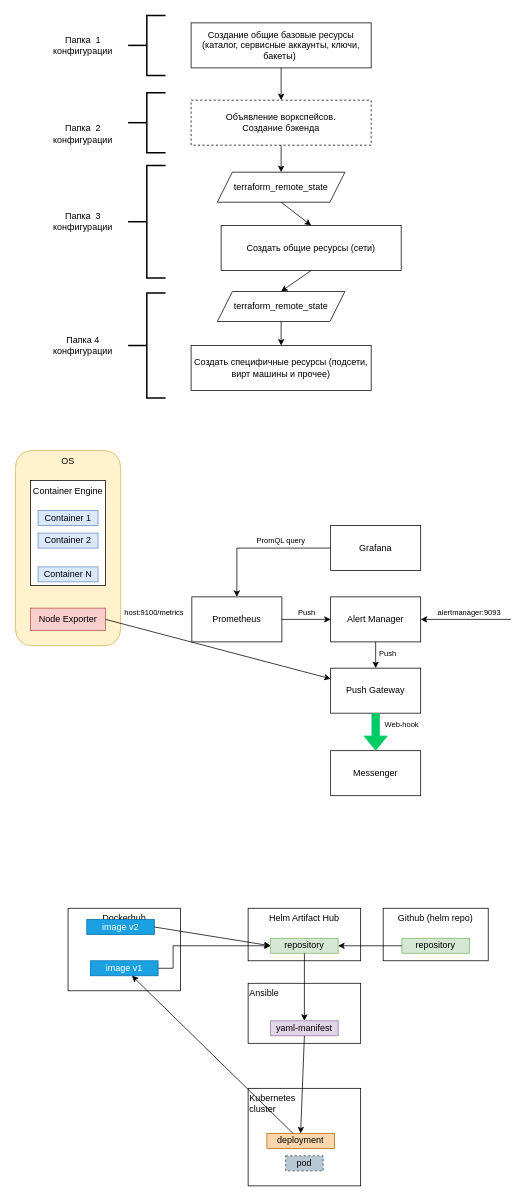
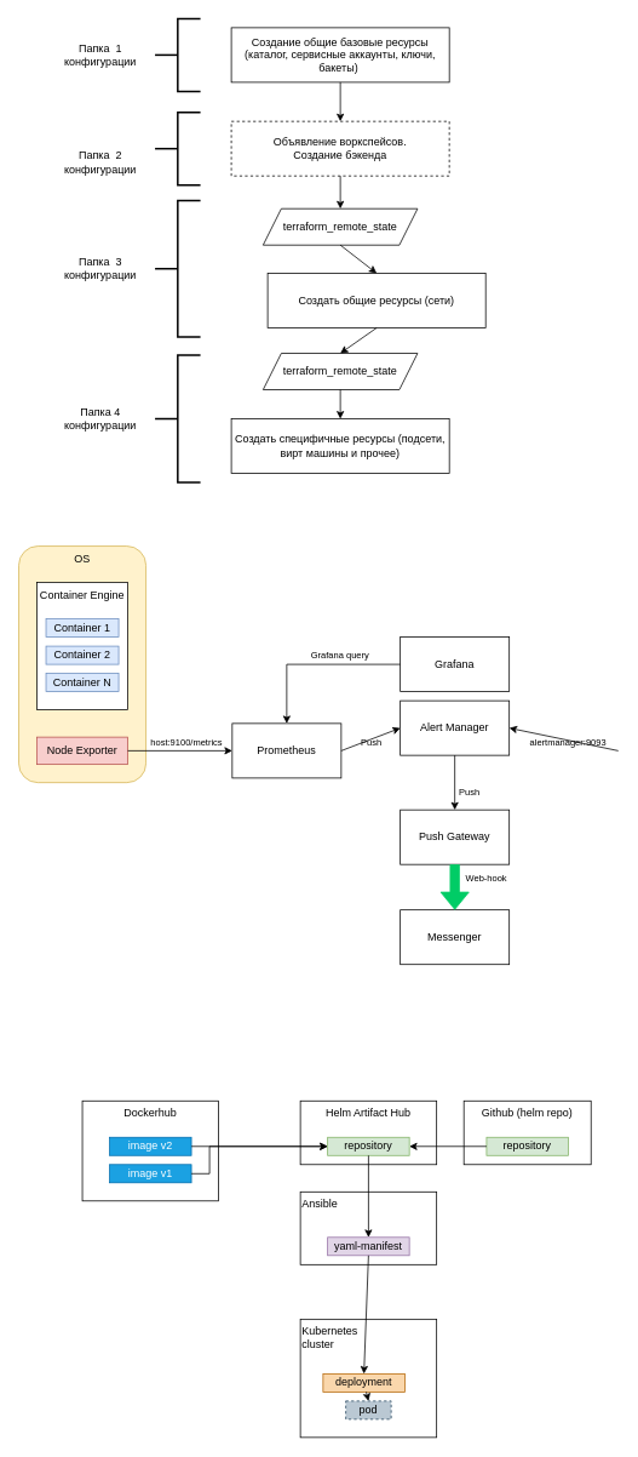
  <mxCell id="0" />
  <mxCell id="1" parent="0" />
  <mxCell id="2" value="host:9100/metrics" style="text;html=1;fillColor=none;align=center;verticalAlign=middle;whiteSpace=wrap;rounded=0;fontSize=10;" parent="1" vertex="1"><mxGeometry x="150" y="810" width="110" height="10" as="geometry" /></mxCell>
  <mxCell id="3" value="OS" style="rounded=1;whiteSpace=wrap;html=1;verticalAlign=top;fillColor=#fff2cc;strokeColor=#d6b656;" parent="1" vertex="1"><mxGeometry x="20" y="600" width="140" height="260" as="geometry" /></mxCell>
  <mxCell id="4" value="Container Engine" style="rounded=0;whiteSpace=wrap;html=1;verticalAlign=top;align=center;" parent="1" vertex="1"><mxGeometry x="40" y="640" width="100" height="140" as="geometry" /></mxCell>
  <mxCell id="5" value="Создание общие базовые ресурсы (каталог, сервисные аккаунты, ключи, бакеты)&amp;nbsp;" style="rounded=0;whiteSpace=wrap;html=1;" parent="1" vertex="1"><mxGeometry x="254" y="30" width="240" height="60" as="geometry" /></mxCell>
  <mxCell id="6" value="Объявление воркспейсов.&lt;br&gt;Создание бэкенда" style="rounded=0;whiteSpace=wrap;html=1;dashed=1;" parent="1" vertex="1"><mxGeometry x="254" y="133" width="240" height="60" as="geometry" /></mxCell>
  <mxCell id="7" value="Создать общие ресурсы (сети)" style="rounded=0;whiteSpace=wrap;html=1;" parent="1" vertex="1"><mxGeometry x="294" y="300" width="240" height="60" as="geometry" /></mxCell>
  <mxCell id="8" value="terraform_remote_state" style="shape=parallelogram;perimeter=parallelogramPerimeter;whiteSpace=wrap;html=1;fixedSize=1;" parent="1" vertex="1"><mxGeometry x="289" y="229" width="170" height="40" as="geometry" /></mxCell>
  <mxCell id="9" value="Создать специфичные ресурсы (подсети, вирт машины и прочее)" style="rounded=0;whiteSpace=wrap;html=1;" parent="1" vertex="1"><mxGeometry x="254" y="460" width="240" height="60" as="geometry" /></mxCell>
  <mxCell id="10" value="terraform_remote_state" style="shape=parallelogram;perimeter=parallelogramPerimeter;whiteSpace=wrap;html=1;fixedSize=1;" parent="1" vertex="1"><mxGeometry x="289" y="388" width="170" height="40" as="geometry" /></mxCell>
  <mxCell id="11" value="" style="endArrow=classic;html=1;rounded=0;exitX=0.5;exitY=1;exitDx=0;exitDy=0;" parent="1" source="5" target="6" edge="1"><mxGeometry width="50" height="50" relative="1" as="geometry"><mxPoint x="350" y="560" as="sourcePoint" /><mxPoint x="400" y="510" as="targetPoint" /></mxGeometry></mxCell>
  <mxCell id="12" value="" style="endArrow=classic;html=1;rounded=0;entryX=0.5;entryY=0;entryDx=0;entryDy=0;exitX=0.5;exitY=1;exitDx=0;exitDy=0;" parent="1" source="6" target="8" edge="1"><mxGeometry width="50" height="50" relative="1" as="geometry"><mxPoint x="190" y="190" as="sourcePoint" /><mxPoint x="400" y="510" as="targetPoint" /></mxGeometry></mxCell>
  <mxCell id="13" value="" style="endArrow=classic;html=1;rounded=0;entryX=0.5;entryY=0;entryDx=0;entryDy=0;exitX=0.5;exitY=1;exitDx=0;exitDy=0;" parent="1" source="8" target="7" edge="1"><mxGeometry width="50" height="50" relative="1" as="geometry"><mxPoint x="340" y="500" as="sourcePoint" /><mxPoint x="390" y="450" as="targetPoint" /></mxGeometry></mxCell>
  <mxCell id="14" value="" style="endArrow=classic;html=1;rounded=0;entryX=0.5;entryY=0;entryDx=0;entryDy=0;exitX=0.5;exitY=1;exitDx=0;exitDy=0;" parent="1" source="7" target="10" edge="1"><mxGeometry width="50" height="50" relative="1" as="geometry"><mxPoint x="340" y="500" as="sourcePoint" /><mxPoint x="390" y="450" as="targetPoint" /></mxGeometry></mxCell>
  <mxCell id="15" value="" style="endArrow=classic;html=1;rounded=0;exitX=0.5;exitY=1;exitDx=0;exitDy=0;entryX=0.5;entryY=0;entryDx=0;entryDy=0;" parent="1" source="10" target="9" edge="1"><mxGeometry width="50" height="50" relative="1" as="geometry"><mxPoint x="340" y="500" as="sourcePoint" /><mxPoint x="460" y="610" as="targetPoint" /></mxGeometry></mxCell>
  <mxCell id="16" value="Папка&amp;nbsp; 1 конфигурации" style="text;html=1;strokeColor=none;fillColor=none;align=center;verticalAlign=middle;whiteSpace=wrap;rounded=0;" parent="1" vertex="1"><mxGeometry x="60" y="45" width="100" height="30" as="geometry" /></mxCell>
  <mxCell id="17" value="Папка&amp;nbsp; 2 конфигурации" style="text;html=1;strokeColor=none;fillColor=none;align=center;verticalAlign=middle;whiteSpace=wrap;rounded=0;" parent="1" vertex="1"><mxGeometry x="60" y="163" width="100" height="30" as="geometry" /></mxCell>
  <mxCell id="18" value="Папка&amp;nbsp; 3 конфигурации" style="text;html=1;strokeColor=none;fillColor=none;align=center;verticalAlign=middle;whiteSpace=wrap;rounded=0;" parent="1" vertex="1"><mxGeometry x="60" y="280" width="100" height="30" as="geometry" /></mxCell>
  <mxCell id="19" value="Папка 4 конфигурации" style="text;html=1;strokeColor=none;fillColor=none;align=center;verticalAlign=middle;whiteSpace=wrap;rounded=0;" parent="1" vertex="1"><mxGeometry x="60" y="445" width="100" height="30" as="geometry" /></mxCell>
  <mxCell id="20" value="" style="strokeWidth=2;html=1;shape=mxgraph.flowchart.annotation_2;align=left;labelPosition=right;pointerEvents=1;" parent="1" vertex="1"><mxGeometry x="170" y="20" width="50" height="80" as="geometry" /></mxCell>
  <mxCell id="21" value="" style="strokeWidth=2;html=1;shape=mxgraph.flowchart.annotation_2;align=left;labelPosition=right;pointerEvents=1;" parent="1" vertex="1"><mxGeometry x="170" y="123" width="50" height="80" as="geometry" /></mxCell>
  <mxCell id="22" value="" style="strokeWidth=2;html=1;shape=mxgraph.flowchart.annotation_2;align=left;labelPosition=right;pointerEvents=1;" parent="1" vertex="1"><mxGeometry x="170" y="220" width="50" height="150" as="geometry" /></mxCell>
  <mxCell id="23" value="" style="strokeWidth=2;html=1;shape=mxgraph.flowchart.annotation_2;align=left;labelPosition=right;pointerEvents=1;" parent="1" vertex="1"><mxGeometry x="170" y="390" width="50" height="140" as="geometry" /></mxCell>
  <mxCell id="24" value="Container 1" style="rounded=0;whiteSpace=wrap;html=1;fillColor=#dae8fc;strokeColor=#6c8ebf;" parent="1" vertex="1"><mxGeometry x="50" y="680" width="80" height="20" as="geometry" /></mxCell>
  <mxCell id="25" value="Container 2" style="rounded=0;whiteSpace=wrap;html=1;fillColor=#dae8fc;strokeColor=#6c8ebf;" parent="1" vertex="1"><mxGeometry x="50" y="710" width="80" height="20" as="geometry" /></mxCell>
- <mxCell id="26" value="Container N" style="rounded=0;whiteSpace=wrap;html=1;fillColor=#dae8fc;strokeColor=#6c8ebf;" parent="1" vertex="1"><mxGeometry x="50" y="755" width="80" height="20" as="geometry" /></mxCell>
+ <mxCell id="26" value="Container N" style="rounded=0;whiteSpace=wrap;html=1;fillColor=#dae8fc;strokeColor=#6c8ebf;" parent="1" vertex="1"><mxGeometry x="50" y="740" width="80" height="20" as="geometry" /></mxCell>
  <mxCell id="27" value="Node Exporter" style="rounded=0;whiteSpace=wrap;html=1;fillColor=#f8cecc;strokeColor=#b85450;" parent="1" vertex="1"><mxGeometry x="40" y="810" width="100" height="30" as="geometry" /></mxCell>
  <mxCell id="28" value="Prometheus" style="rounded=0;whiteSpace=wrap;html=1;" parent="1" vertex="1"><mxGeometry x="255" y="795" width="120" height="60" as="geometry" /></mxCell>
  <mxCell id="29" value="Grafana" style="rounded=0;whiteSpace=wrap;html=1;" parent="1" vertex="1"><mxGeometry x="440" y="700" width="120" height="60" as="geometry" /></mxCell>
- <mxCell id="30" value="Alert Manager" style="rounded=0;whiteSpace=wrap;html=1;" parent="1" vertex="1"><mxGeometry x="440" y="795" width="120" height="60" as="geometry" /></mxCell>
- <mxCell id="31" value="" style="endArrow=classic;html=1;rounded=0;fontSize=10;exitX=1;exitY=0.5;exitDx=0;exitDy=0;" parent="1" source="27" target="36" edge="1"><mxGeometry width="50" height="50" relative="1" as="geometry"><mxPoint x="380" y="1000" as="sourcePoint" /><mxPoint x="430" y="950" as="targetPoint" /></mxGeometry></mxCell>
+ <mxCell id="30" value="Alert Manager" style="rounded=0;whiteSpace=wrap;html=1;" parent="1" vertex="1"><mxGeometry x="440" y="770" width="120" height="60" as="geometry" /></mxCell>
+ <mxCell id="31" value="" style="endArrow=classic;html=1;rounded=0;fontSize=10;entryX=0;entryY=0.5;entryDx=0;entryDy=0;exitX=1;exitY=0.5;exitDx=0;exitDy=0;" parent="1" source="27" target="28" edge="1"><mxGeometry width="50" height="50" relative="1" as="geometry"><mxPoint x="380" y="1000" as="sourcePoint" /><mxPoint x="430" y="950" as="targetPoint" /></mxGeometry></mxCell>
  <mxCell id="32" value="" style="endArrow=classic;html=1;rounded=0;fontSize=10;entryX=0;entryY=0.5;entryDx=0;entryDy=0;exitX=1;exitY=0.5;exitDx=0;exitDy=0;" parent="1" source="28" target="30" edge="1"><mxGeometry width="50" height="50" relative="1" as="geometry"><mxPoint x="380" y="1000" as="sourcePoint" /><mxPoint x="430" y="950" as="targetPoint" /></mxGeometry></mxCell>
  <mxCell id="33" value="" style="endArrow=classic;html=1;rounded=0;fontSize=10;exitX=0;exitY=0.5;exitDx=0;exitDy=0;entryX=0.5;entryY=0;entryDx=0;entryDy=0;" parent="1" source="29" target="28" edge="1"><mxGeometry width="50" height="50" relative="1" as="geometry"><mxPoint x="380" y="1000" as="sourcePoint" /><mxPoint x="320" y="680" as="targetPoint" /><Array as="points"><mxPoint x="315" y="730" /></Array></mxGeometry></mxCell>
- <mxCell id="34" value="PromQL query" style="text;html=1;fillColor=none;align=center;verticalAlign=middle;whiteSpace=wrap;rounded=0;fontSize=10;" parent="1" vertex="1"><mxGeometry x="330" y="715" width="88" height="10" as="geometry" /></mxCell>
+ <mxCell id="34" value="Grafana query" style="text;html=1;fillColor=none;align=center;verticalAlign=middle;whiteSpace=wrap;rounded=0;fontSize=10;" parent="1" vertex="1"><mxGeometry x="330" y="715" width="88" height="10" as="geometry" /></mxCell>
  <mxCell id="35" value="Push" style="text;html=1;fillColor=none;align=center;verticalAlign=middle;whiteSpace=wrap;rounded=0;fontSize=10;" parent="1" vertex="1"><mxGeometry x="386" y="810" width="45" height="10" as="geometry" /></mxCell>
  <mxCell id="36" value="Push Gateway" style="rounded=0;whiteSpace=wrap;html=1;" parent="1" vertex="1"><mxGeometry x="440" y="890" width="120" height="60" as="geometry" /></mxCell>
  <mxCell id="37" value="Messenger" style="rounded=0;whiteSpace=wrap;html=1;" parent="1" vertex="1"><mxGeometry x="440" y="1000" width="120" height="60" as="geometry" /></mxCell>
  <mxCell id="38" value="" style="shape=flexArrow;endArrow=classic;html=1;rounded=0;fontSize=10;entryX=0.5;entryY=0;entryDx=0;entryDy=0;exitX=0.5;exitY=1;exitDx=0;exitDy=0;fillColor=#00CC66;strokeColor=#00CC66;" parent="1" source="36" target="37" edge="1"><mxGeometry width="50" height="50" relative="1" as="geometry"><mxPoint x="380" y="1000" as="sourcePoint" /><mxPoint x="430" y="950" as="targetPoint" /></mxGeometry></mxCell>
  <mxCell id="39" value="" style="endArrow=classic;html=1;rounded=0;fontSize=10;entryX=0.5;entryY=0;entryDx=0;entryDy=0;exitX=0.5;exitY=1;exitDx=0;exitDy=0;" parent="1" source="30" target="36" edge="1"><mxGeometry width="50" height="50" relative="1" as="geometry"><mxPoint x="380" y="1000" as="sourcePoint" /><mxPoint x="430" y="950" as="targetPoint" /></mxGeometry></mxCell>
  <mxCell id="40" value="Push" style="text;html=1;fillColor=none;align=center;verticalAlign=middle;whiteSpace=wrap;rounded=0;fontSize=10;" parent="1" vertex="1"><mxGeometry x="494" y="865" width="45" height="10" as="geometry" /></mxCell>
  <mxCell id="41" value="Web-hook" style="text;html=1;fillColor=none;align=center;verticalAlign=middle;whiteSpace=wrap;rounded=0;fontSize=10;" parent="1" vertex="1"><mxGeometry x="500" y="960" width="70" height="10" as="geometry" /></mxCell>
  <mxCell id="42" value="" style="endArrow=classic;html=1;rounded=0;strokeColor=default;fontSize=10;fillColor=#00CC66;entryX=1;entryY=0.5;entryDx=0;entryDy=0;" parent="1" target="30" edge="1"><mxGeometry width="50" height="50" relative="1" as="geometry"><mxPoint x="680" y="825" as="sourcePoint" /><mxPoint x="430" y="940" as="targetPoint" /></mxGeometry></mxCell>
  <mxCell id="43" value="alertmanager:9093" style="text;html=1;fillColor=none;align=center;verticalAlign=middle;whiteSpace=wrap;rounded=0;fontSize=10;" parent="1" vertex="1"><mxGeometry x="570" y="810" width="110" height="10" as="geometry" /></mxCell>
  <mxCell id="44" value="Dockerhub" style="rounded=0;whiteSpace=wrap;html=1;align=center;verticalAlign=top;" vertex="1" parent="1"><mxGeometry x="90" y="1210" width="150" height="110" as="geometry" /></mxCell>
  <mxCell id="45" value="Github (helm repo)" style="rounded=0;whiteSpace=wrap;html=1;verticalAlign=top;align=center;" vertex="1" parent="1"><mxGeometry x="510" y="1210" width="140" height="70" as="geometry" /></mxCell>
  <mxCell id="46" value="Helm Artifact Hub" style="rounded=0;whiteSpace=wrap;html=1;align=center;verticalAlign=top;" vertex="1" parent="1"><mxGeometry x="330" y="1210" width="150" height="70" as="geometry" /></mxCell>
  <mxCell id="47" value="Ansible" style="rounded=0;whiteSpace=wrap;html=1;align=left;verticalAlign=top;" vertex="1" parent="1"><mxGeometry x="330" y="1310" width="150" height="80" as="geometry" /></mxCell>
  <mxCell id="48" value="yaml-manifest" style="rounded=0;whiteSpace=wrap;html=1;fillColor=#e1d5e7;strokeColor=#9673a6;" vertex="1" parent="1"><mxGeometry x="360" y="1360" width="90" height="20" as="geometry" /></mxCell>
  <mxCell id="49" value="repository" style="rounded=0;whiteSpace=wrap;html=1;fillColor=#d5e8d4;strokeColor=#82b366;" vertex="1" parent="1"><mxGeometry x="360" y="1250" width="90" height="20" as="geometry" /></mxCell>
  <mxCell id="50" value="repository" style="rounded=0;whiteSpace=wrap;html=1;fillColor=#d5e8d4;strokeColor=#82b366;" vertex="1" parent="1"><mxGeometry x="535" y="1250" width="90" height="20" as="geometry" /></mxCell>
- <mxCell id="51" value="image v2" style="rounded=0;whiteSpace=wrap;html=1;fillColor=#1ba1e2;strokeColor=#006EAF;fontColor=#ffffff;" vertex="1" parent="1"><mxGeometry x="115" y="1225" width="90" height="20" as="geometry" /></mxCell>
+ <mxCell id="51" value="image v2" style="rounded=0;whiteSpace=wrap;html=1;fillColor=#1ba1e2;strokeColor=#006EAF;fontColor=#ffffff;" vertex="1" parent="1"><mxGeometry x="120" y="1250" width="90" height="20" as="geometry" /></mxCell>
  <mxCell id="52" value="image v1" style="rounded=0;whiteSpace=wrap;html=1;fillColor=#1ba1e2;strokeColor=#006EAF;fontColor=#ffffff;" vertex="1" parent="1"><mxGeometry x="120" y="1280" width="90" height="20" as="geometry" /></mxCell>
  <mxCell id="53" value="" style="endArrow=classic;html=1;rounded=0;entryX=0;entryY=0.5;entryDx=0;entryDy=0;exitX=1;exitY=0.5;exitDx=0;exitDy=0;" edge="1" parent="1" source="51" target="49"><mxGeometry width="50" height="50" relative="1" as="geometry"><mxPoint x="500" y="1340" as="sourcePoint" /><mxPoint x="550" y="1290" as="targetPoint" /></mxGeometry></mxCell>
  <mxCell id="54" value="" style="endArrow=classic;html=1;rounded=0;entryX=0;entryY=0.5;entryDx=0;entryDy=0;exitX=1;exitY=0.5;exitDx=0;exitDy=0;" edge="1" parent="1" source="52" target="49"><mxGeometry width="50" height="50" relative="1" as="geometry"><mxPoint x="500" y="1340" as="sourcePoint" /><mxPoint x="550" y="1290" as="targetPoint" /><Array as="points"><mxPoint x="230" y="1290" /><mxPoint x="230" y="1260" /></Array></mxGeometry></mxCell>
  <mxCell id="55" value="" style="endArrow=classic;html=1;rounded=0;entryX=1;entryY=0.5;entryDx=0;entryDy=0;exitX=0;exitY=0.5;exitDx=0;exitDy=0;" edge="1" parent="1" source="50" target="49"><mxGeometry width="50" height="50" relative="1" as="geometry"><mxPoint x="500" y="1340" as="sourcePoint" /><mxPoint x="550" y="1290" as="targetPoint" /></mxGeometry></mxCell>
  <mxCell id="56" value="" style="endArrow=classic;html=1;rounded=0;entryX=0.5;entryY=0;entryDx=0;entryDy=0;exitX=0.5;exitY=1;exitDx=0;exitDy=0;" edge="1" parent="1" source="49" target="48"><mxGeometry width="50" height="50" relative="1" as="geometry"><mxPoint x="500" y="1340" as="sourcePoint" /><mxPoint x="550" y="1290" as="targetPoint" /></mxGeometry></mxCell>
  <mxCell id="57" value="Kubernetes&lt;br&gt;cluster" style="rounded=0;whiteSpace=wrap;html=1;align=left;verticalAlign=top;" vertex="1" parent="1"><mxGeometry x="330" y="1450" width="150" height="130" as="geometry" /></mxCell>
  <mxCell id="58" value="deployment" style="rounded=0;whiteSpace=wrap;html=1;fillColor=#fad7ac;strokeColor=#b46504;" vertex="1" parent="1"><mxGeometry x="355" y="1510" width="90" height="20" as="geometry" /></mxCell>
  <mxCell id="59" value="pod" style="rounded=0;whiteSpace=wrap;html=1;fillColor=#bac8d3;strokeColor=#23445d;dashed=1;" vertex="1" parent="1"><mxGeometry x="380" y="1540" width="50" height="20" as="geometry" /></mxCell>
  <mxCell id="60" value="" style="endArrow=classic;html=1;rounded=0;entryX=0.5;entryY=0;entryDx=0;entryDy=0;exitX=0.5;exitY=1;exitDx=0;exitDy=0;" edge="1" parent="1" source="48" target="58"><mxGeometry width="50" height="50" relative="1" as="geometry"><mxPoint x="500" y="1480" as="sourcePoint" /><mxPoint x="550" y="1430" as="targetPoint" /></mxGeometry></mxCell>
- <mxCell id="61" value="" style="endArrow=classic;html=1;rounded=0;" edge="1" parent="1" source="58" target="52"><mxGeometry width="50" height="50" relative="1" as="geometry"><mxPoint x="500" y="1480" as="sourcePoint" /><mxPoint x="550" y="1430" as="targetPoint" /></mxGeometry></mxCell>
+ <mxCell id="61" value="" style="endArrow=classic;html=1;rounded=0;entryX=0.5;entryY=0;entryDx=0;entryDy=0;" edge="1" parent="1" source="58" target="59"><mxGeometry width="50" height="50" relative="1" as="geometry"><mxPoint x="500" y="1480" as="sourcePoint" /><mxPoint x="550" y="1430" as="targetPoint" /></mxGeometry></mxCell>
